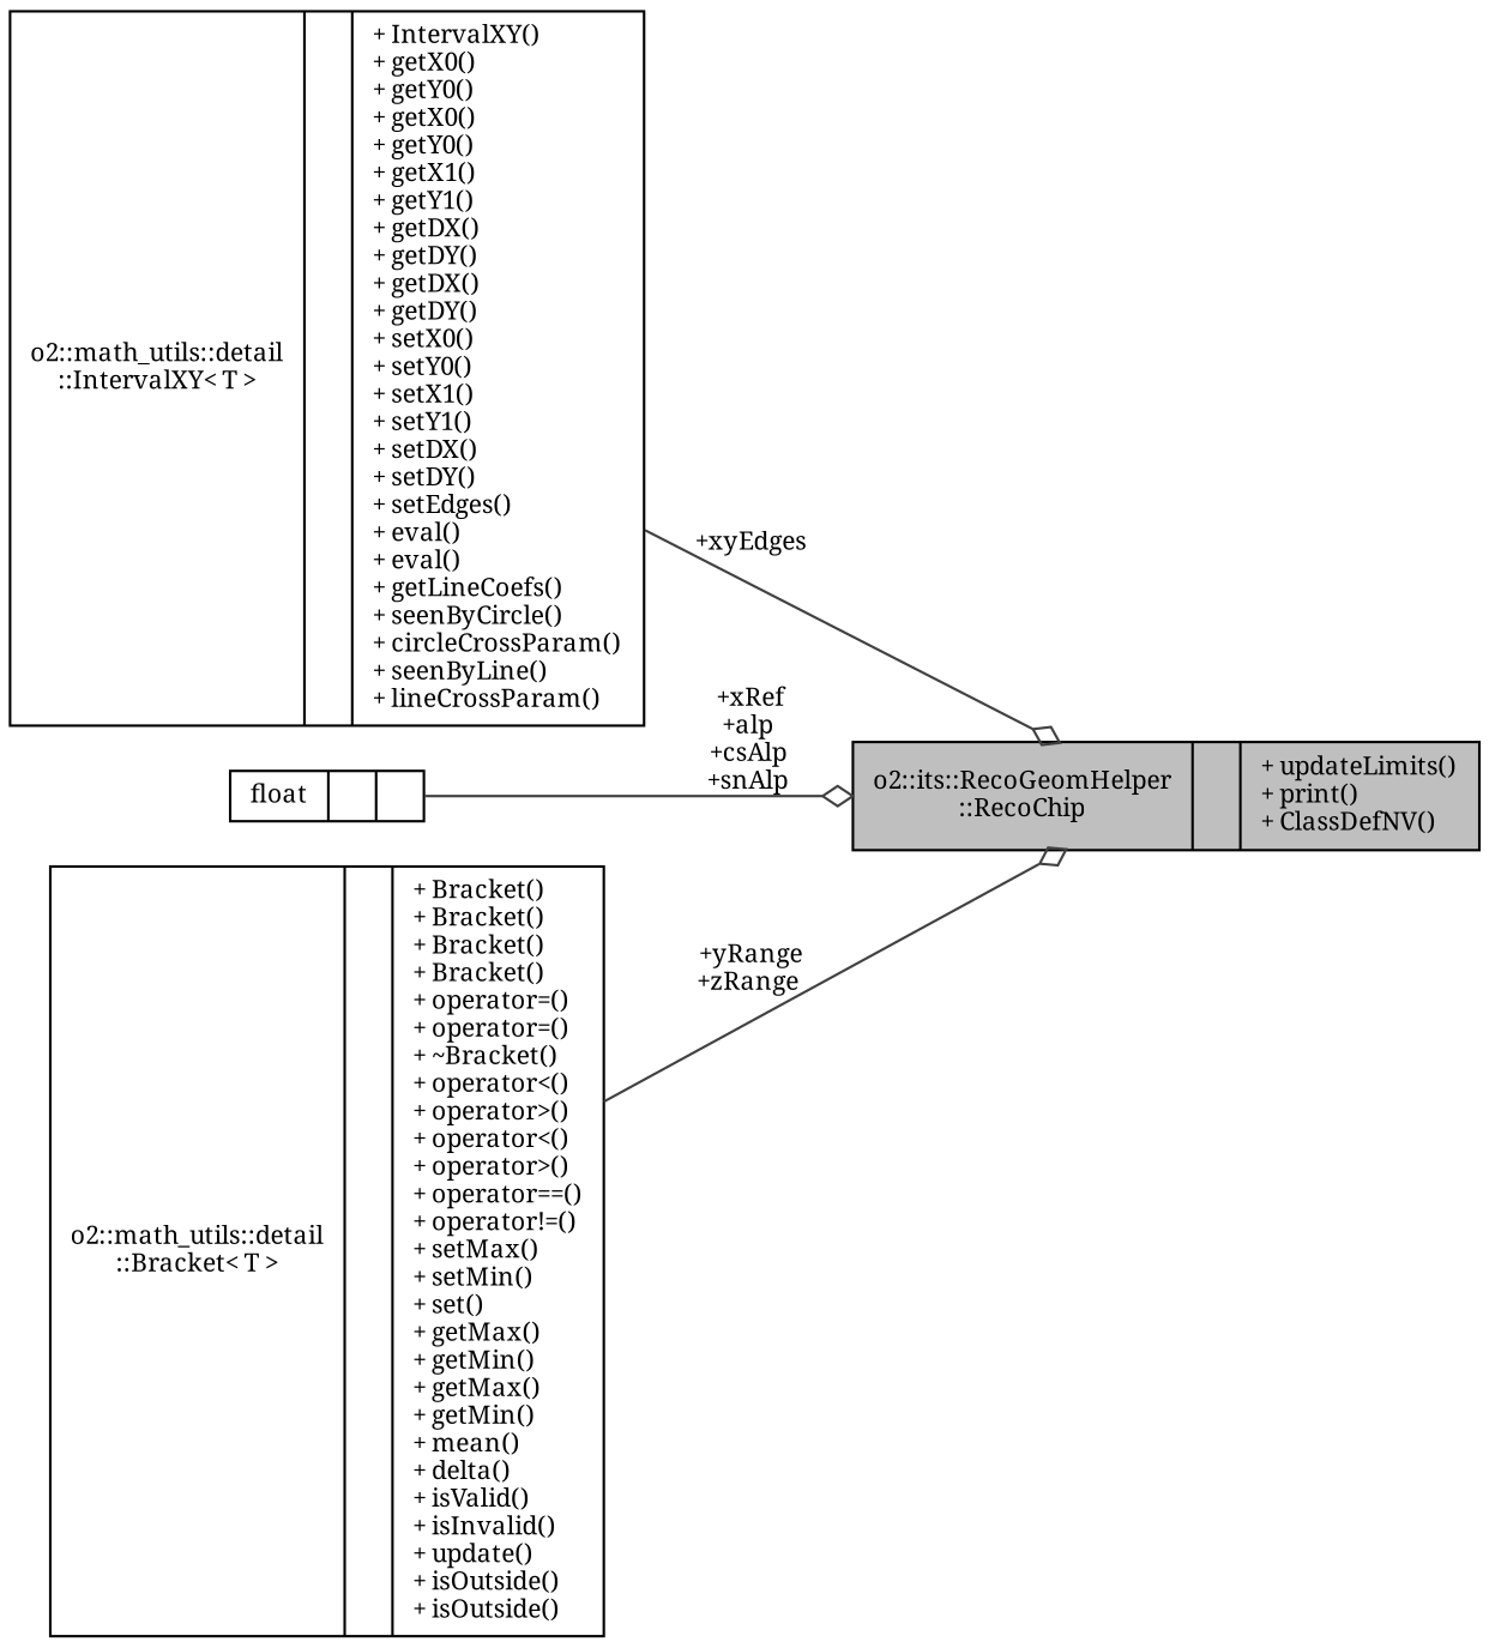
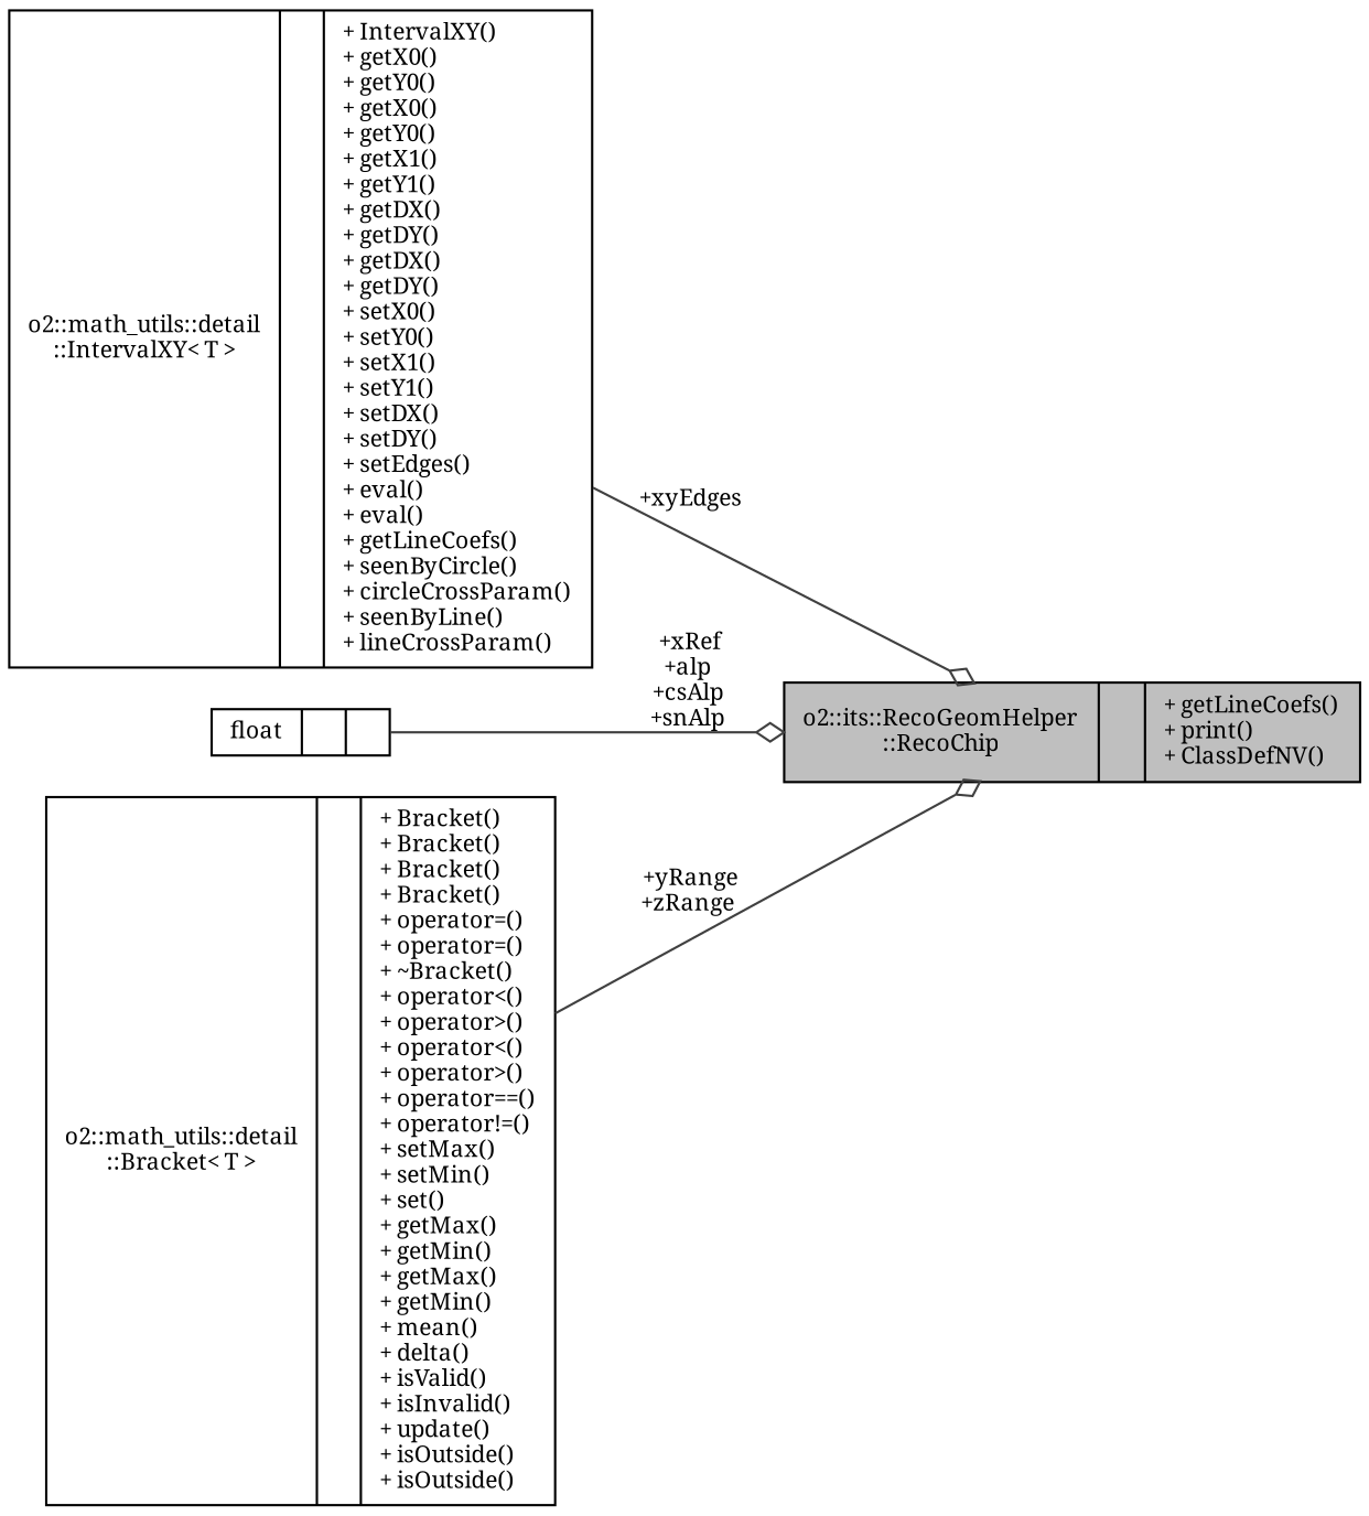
  digraph {
    fontname="Noto Serif"
    rankdir=LR
    node [color=black fontname="Noto Serif" fontsize=10 shape=record]
    edge [arrowhead=odiamond color=grey25 fontname="Noto Serif" fontsize=10 labelfontname=Helvetica labelfontsize=10 style=solid]
-   n1 [fillcolor=grey75 fontcolor=black height=0.2 label="{o2::its::RecoGeomHelper\l::RecoChip\n||+ updateLimits()\l+ print()\l+ ClassDefNV()\l}" style=filled width=0.4]
+   n1 [fillcolor=grey75 fontcolor=black height=0.2 label="{o2::its::RecoGeomHelper\l::RecoChip\n||+ getLineCoefs()\l+ print()\l+ ClassDefNV()\l}" style=filled width=0.4]
    n2 [height=0.2 label="{o2::math_utils::detail\l::IntervalXY\< T \>\n||+ IntervalXY()\l+ getX0()\l+ getY0()\l+ getX0()\l+ getY0()\l+ getX1()\l+ getY1()\l+ getDX()\l+ getDY()\l+ getDX()\l+ getDY()\l+ setX0()\l+ setY0()\l+ setX1()\l+ setY1()\l+ setDX()\l+ setDY()\l+ setEdges()\l+ eval()\l+ eval()\l+ getLineCoefs()\l+ seenByCircle()\l+ circleCrossParam()\l+ seenByLine()\l+ lineCrossParam()\l}" width=0.4]
    n3 [height=0.2 label="{float\n||}" width=0.4]
    n4 [height=0.2 label="{o2::math_utils::detail\l::Bracket\< T \>\n||+ Bracket()\l+ Bracket()\l+ Bracket()\l+ Bracket()\l+ operator=()\l+ operator=()\l+ ~Bracket()\l+ operator\<()\l+ operator\>()\l+ operator\<()\l+ operator\>()\l+ operator==()\l+ operator!=()\l+ setMax()\l+ setMin()\l+ set()\l+ getMax()\l+ getMin()\l+ getMax()\l+ getMin()\l+ mean()\l+ delta()\l+ isValid()\l+ isInvalid()\l+ update()\l+ isOutside()\l+ isOutside()\l}" width=0.4]
    n2 -> n1 [label=" +xyEdges"]
    n3 -> n1 [label=" +xRef\n+alp\n+csAlp\n+snAlp"]
    n4 -> n1 [label=" +yRange\n+zRange"]
  }
